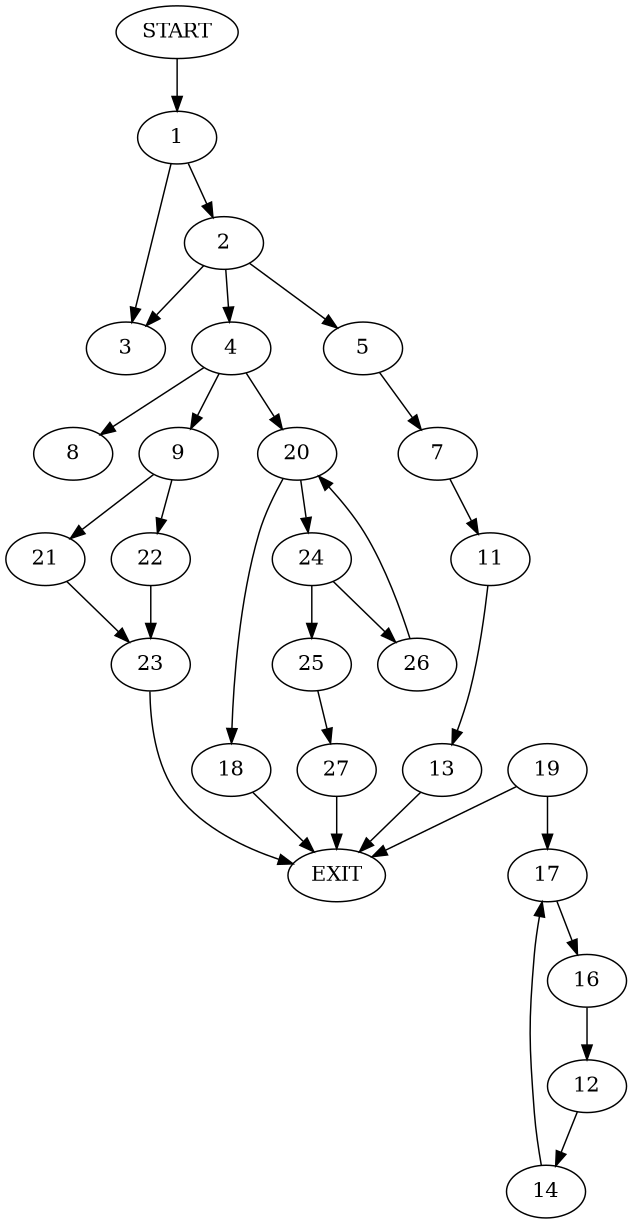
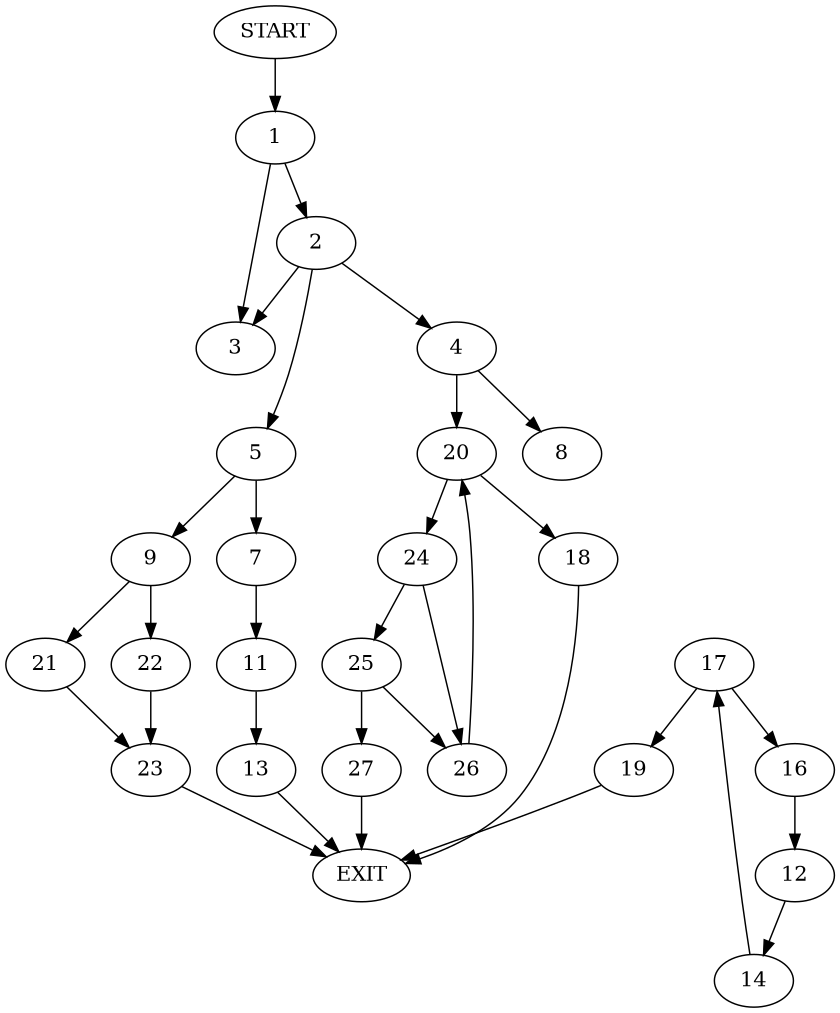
  digraph {
    n1 [label=START]
    1
    2
    3
    n5 [label=EXIT]
    4
    5
    8
    9
    20
    7
    21
    22
    11
    12
    14
    13
    18
    24
    23
    17
    16
    19
    25
    26
    27
    n1 -> 1
    1 -> 2
    1 -> 3
    2 -> 3
    2 -> 4
    2 -> 5
    4 -> 8
-   4 -> 9
+   5 -> 9
    4 -> 20
    5 -> 7
    9 -> 21
    9 -> 22
    20 -> 18
    20 -> 24
    7 -> 11
    21 -> 23
    22 -> 23
    11 -> 13
    12 -> 14
    14 -> 17
    13 -> n5
    18 -> n5
    24 -> 25
    24 -> 26
    23 -> n5
    17 -> 16
-   19 -> 17
+   17 -> 19
    16 -> 12
    19 -> n5
+   25 -> 26
    25 -> 27
    26 -> 20
    27 -> n5
  }
